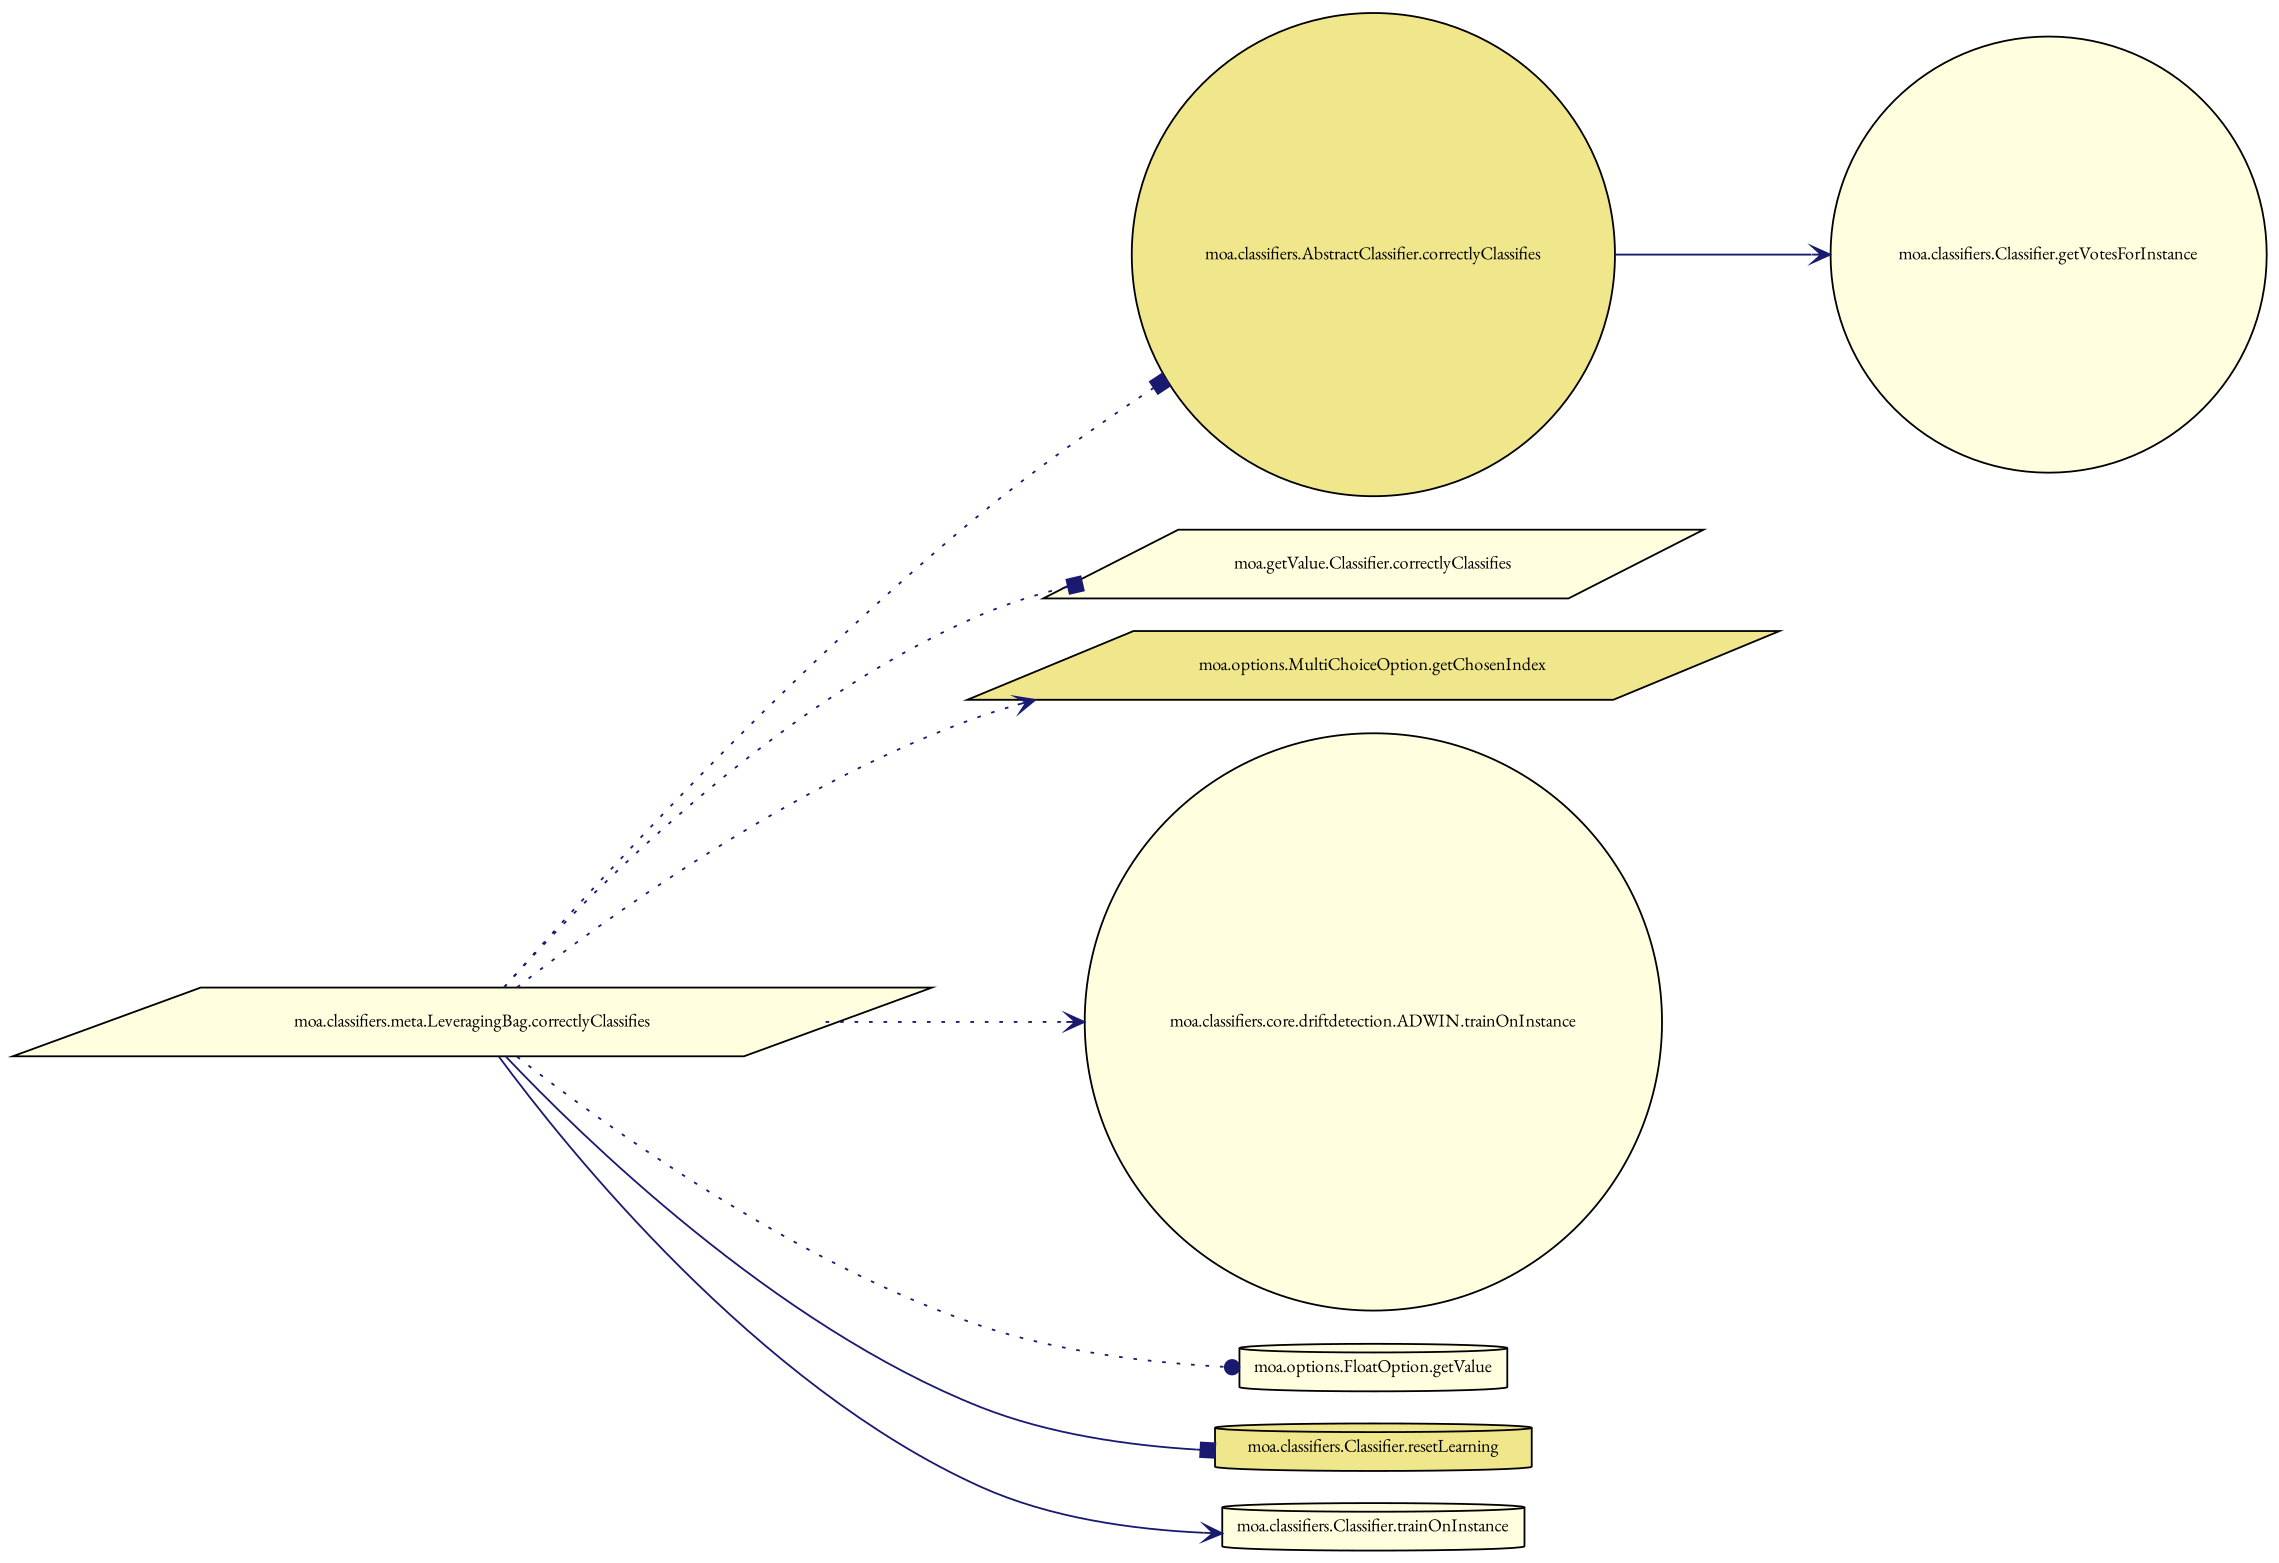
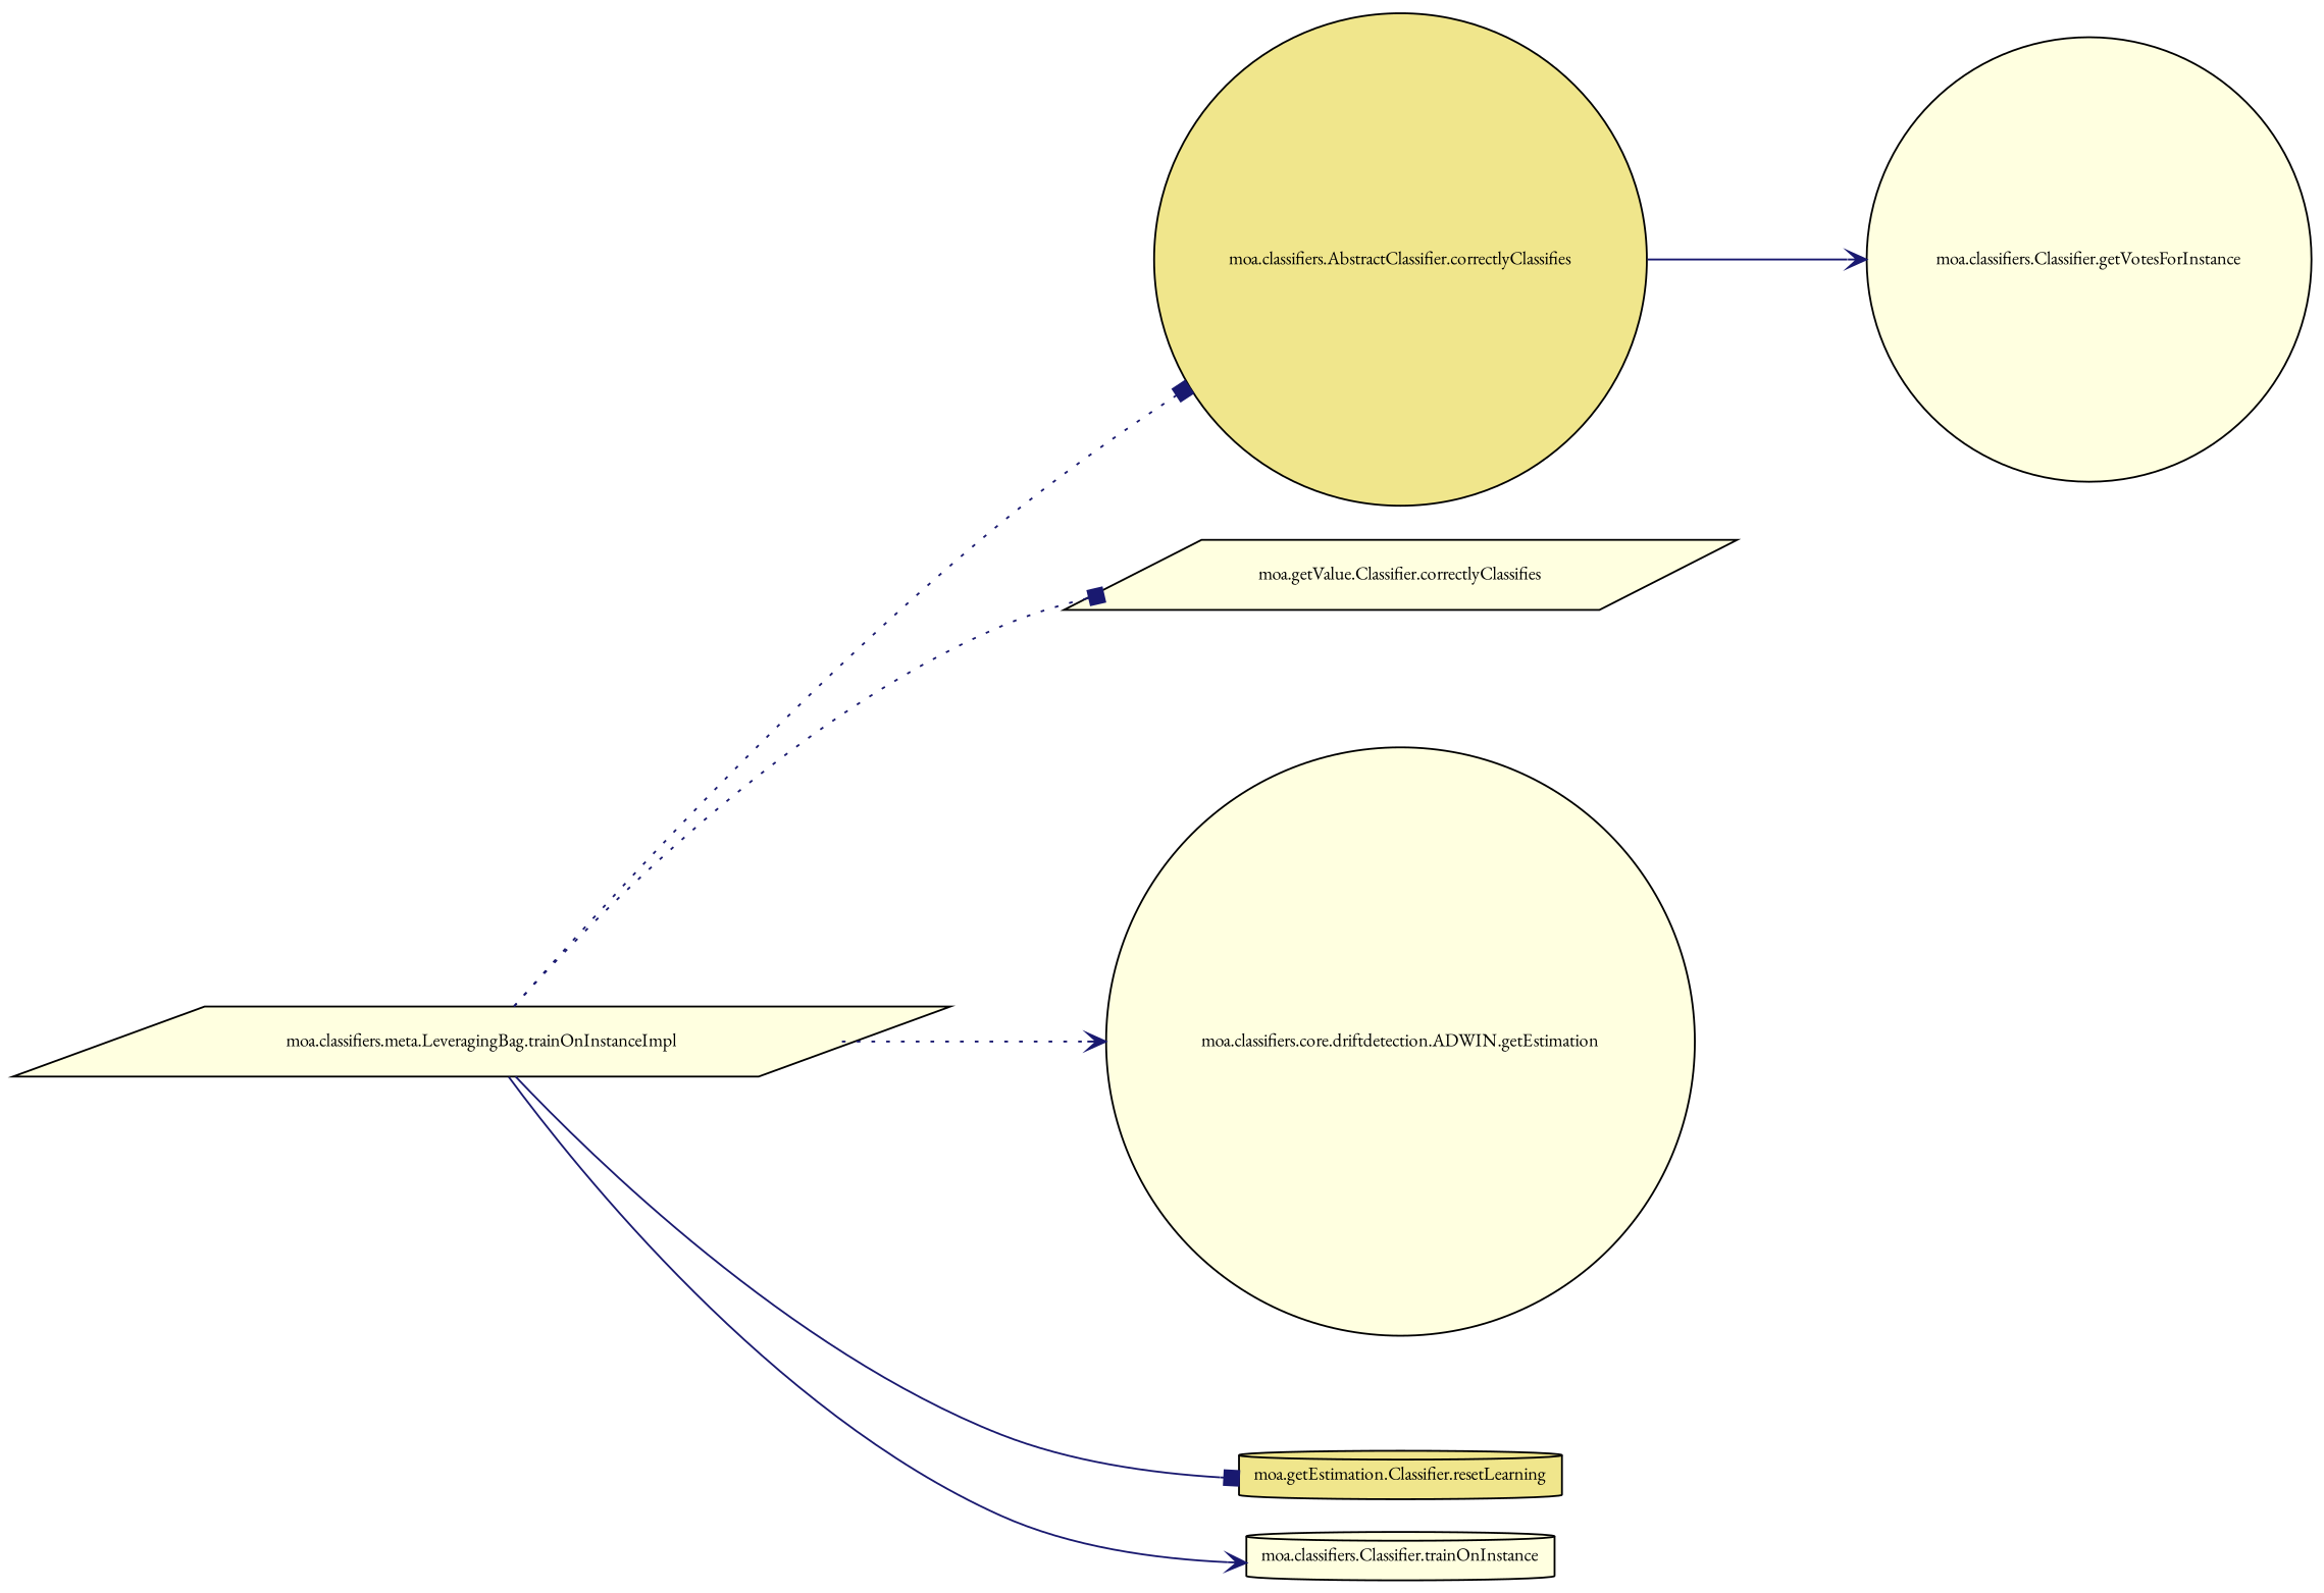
  digraph {
    fontname="EB Garamond"
    rankdir=LR
    node [color=black fillcolor=lightyellow fontname="EB Garamond" fontsize=10 shape=parallelogram style=filled]
    edge [arrowhead=vee color=midnightblue fontname="EB Garamond" fontsize=10 labelfontname=Helvetica labelfontsize=10 style=dotted]
-   n1 [fontcolor=black height=0.2 label="moa.classifiers.meta.LeveragingBag.correctlyClassifies" width=0.4]
+   n1 [fontcolor=black height=0.2 label="moa.classifiers.meta.LeveragingBag.trainOnInstanceImpl" width=0.4]
    n2 [fillcolor=khaki height=0.2 label="moa.classifiers.AbstractClassifier.correctlyClassifies" shape=circle width=0.4]
    n3 [height=0.2 label="moa.getValue.Classifier.correctlyClassifies" width=0.4]
-   n4 [fillcolor=khaki height=0.2 label="moa.options.MultiChoiceOption.getChosenIndex" width=0.4]
-   n5 [height=0.2 label="moa.classifiers.core.driftdetection.ADWIN.trainOnInstance" shape=circle width=0.4]
-   n6 [height=0.2 label="moa.options.FloatOption.getValue" shape=cylinder width=0.4]
-   n7 [fillcolor=khaki height=0.2 label="moa.classifiers.Classifier.resetLearning" shape=cylinder width=0.4]
+   n5 [height=0.2 label="moa.classifiers.core.driftdetection.ADWIN.getEstimation" shape=circle width=0.4]
+   n7 [fillcolor=khaki height=0.2 label="moa.getEstimation.Classifier.resetLearning" shape=cylinder width=0.4]
    n8 [height=0.2 label="moa.classifiers.Classifier.trainOnInstance" shape=cylinder width=0.4]
    n9 [height=0.2 label="moa.classifiers.Classifier.getVotesForInstance" shape=circle width=0.4]
    n1 -> n2 [arrowhead=box]
    n1 -> n3 [arrowhead=box]
-   n1 -> n4
    n1 -> n5
-   n1 -> n6 [arrowhead=dot]
    n1 -> n7 [arrowhead=box style=solid]
    n1 -> n8 [style=solid]
    n2 -> n9 [style=solid]
  }
